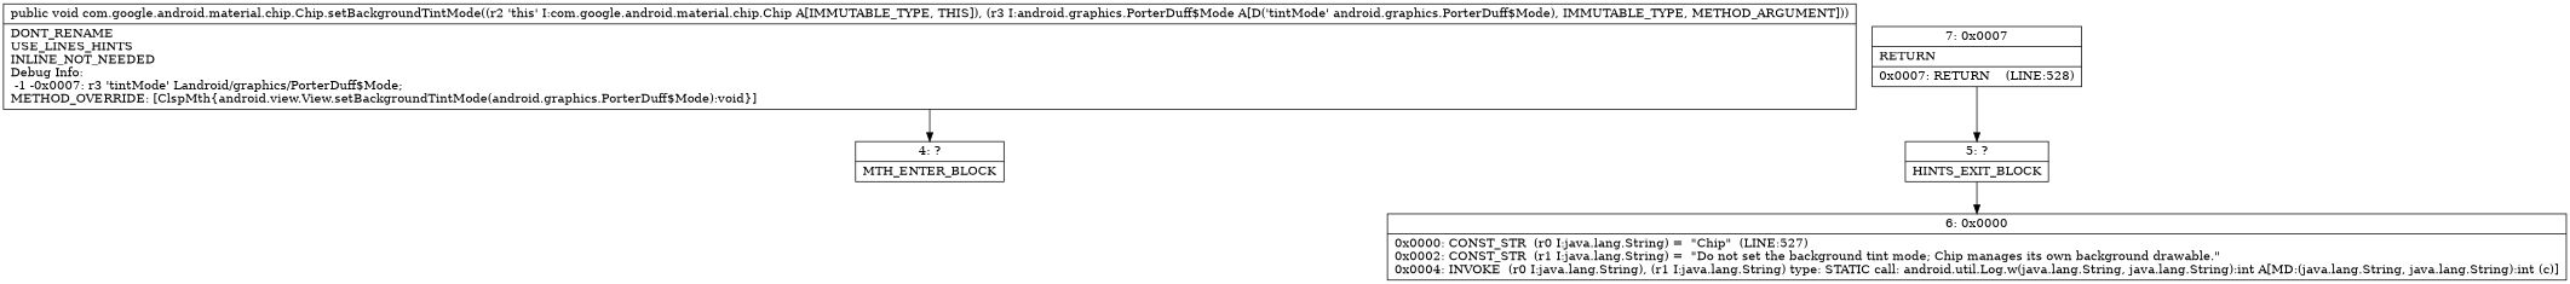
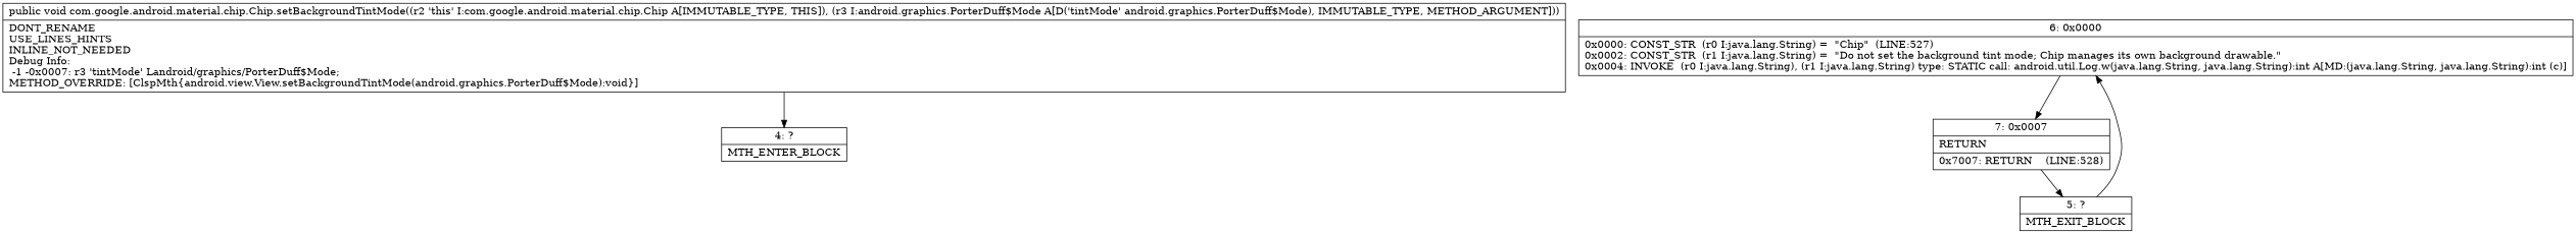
  digraph {
    node [shape=record]
    n1 [label="{4\:\ ?|MTH_ENTER_BLOCK\l}"]
    n2 [label="{6\:\ 0x0000|0x0000: CONST_STR  (r0 I:java.lang.String) =  \"Chip\"  (LINE:527)\l0x0002: CONST_STR  (r1 I:java.lang.String) =  \"Do not set the background tint mode; Chip manages its own background drawable.\" \l0x0004: INVOKE  (r0 I:java.lang.String), (r1 I:java.lang.String) type: STATIC call: android.util.Log.w(java.lang.String, java.lang.String):int A[MD:(java.lang.String, java.lang.String):int (c)]\l}"]
-   n3 [label="{7\:\ 0x0007|RETURN\l|0x0007: RETURN    (LINE:528)\l}"]
-   n4 [label="{5\:\ ?|HINTS_EXIT_BLOCK\l}"]
+   n3 [label="{7\:\ 0x0007|RETURN\l|0x7007: RETURN    (LINE:528)\l}"]
+   n4 [label="{5\:\ ?|MTH_EXIT_BLOCK\l}"]
    n5 [label="{public void com.google.android.material.chip.Chip.setBackgroundTintMode((r2 'this' I:com.google.android.material.chip.Chip A[IMMUTABLE_TYPE, THIS]), (r3 I:android.graphics.PorterDuff$Mode A[D('tintMode' android.graphics.PorterDuff$Mode), IMMUTABLE_TYPE, METHOD_ARGUMENT]))  | DONT_RENAME\lUSE_LINES_HINTS\lINLINE_NOT_NEEDED\lDebug Info:\l  \-1 \-0x0007: r3 'tintMode' Landroid\/graphics\/PorterDuff$Mode;\lMETHOD_OVERRIDE: [ClspMth\{android.view.View.setBackgroundTintMode(android.graphics.PorterDuff$Mode):void\}]\l}"]
+   n2 -> n3
    n3 -> n4
    n4 -> n2
    n5 -> n1
  }
